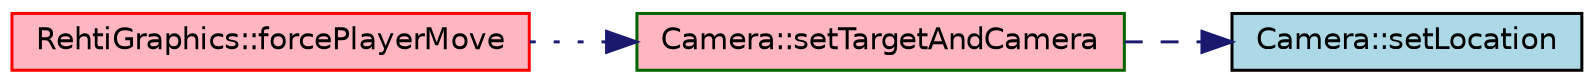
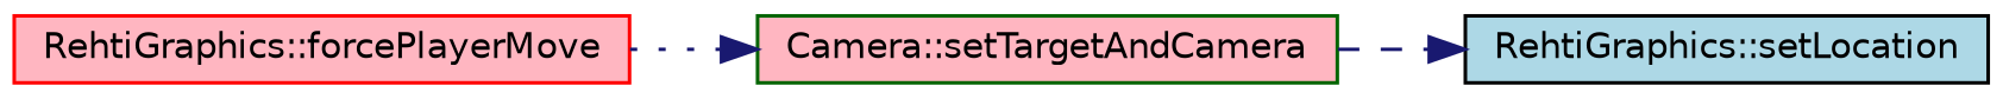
  digraph {
    rankdir=LR
    node [fillcolor=lightpink fontname=Helvetica fontsize=10 shape=record style=filled]
    edge [color=midnightblue fontname=Helvetica fontsize=10 labelfontname=Helvetica labelfontsize=10]
    n1 [color=red fontcolor=black height=0.2 label="RehtiGraphics::forcePlayerMove" width=0.4]
    n2 [color=darkgreen height=0.2 label="Camera::setTargetAndCamera" width=0.4]
-   n3 [color=black fillcolor=lightblue height=0.2 label="Camera::setLocation" width=0.4]
+   n3 [color=black fillcolor=lightblue height=0.2 label="RehtiGraphics::setLocation" width=0.4]
    n1 -> n2 [style=dotted]
    n2 -> n3 [style=dashed]
  }
